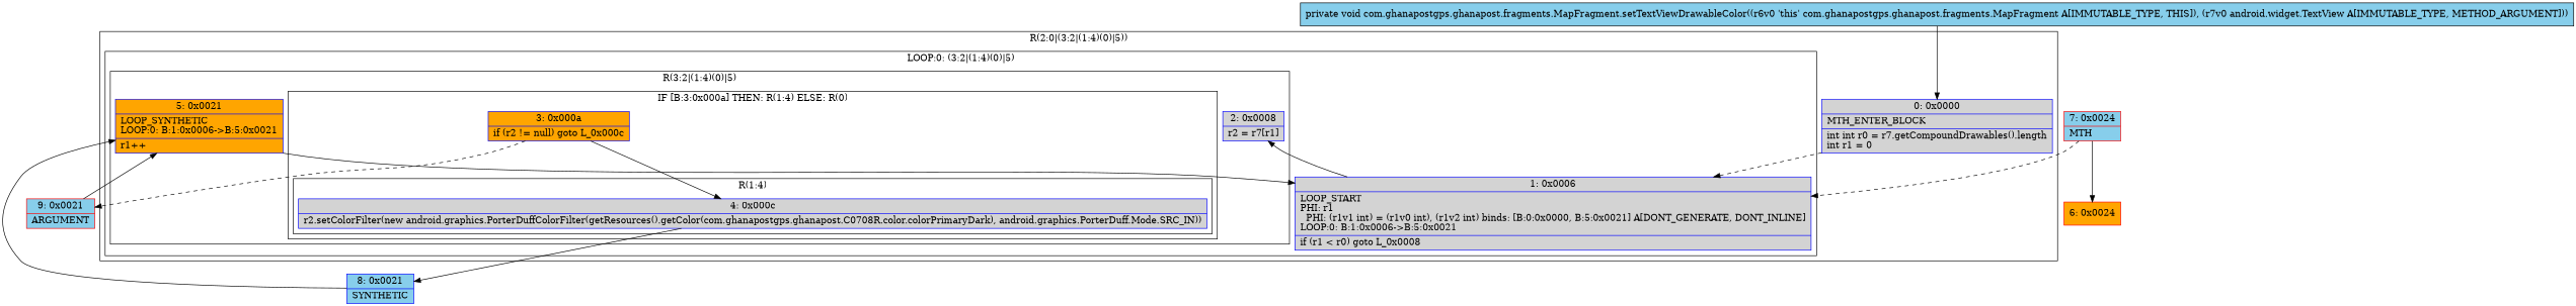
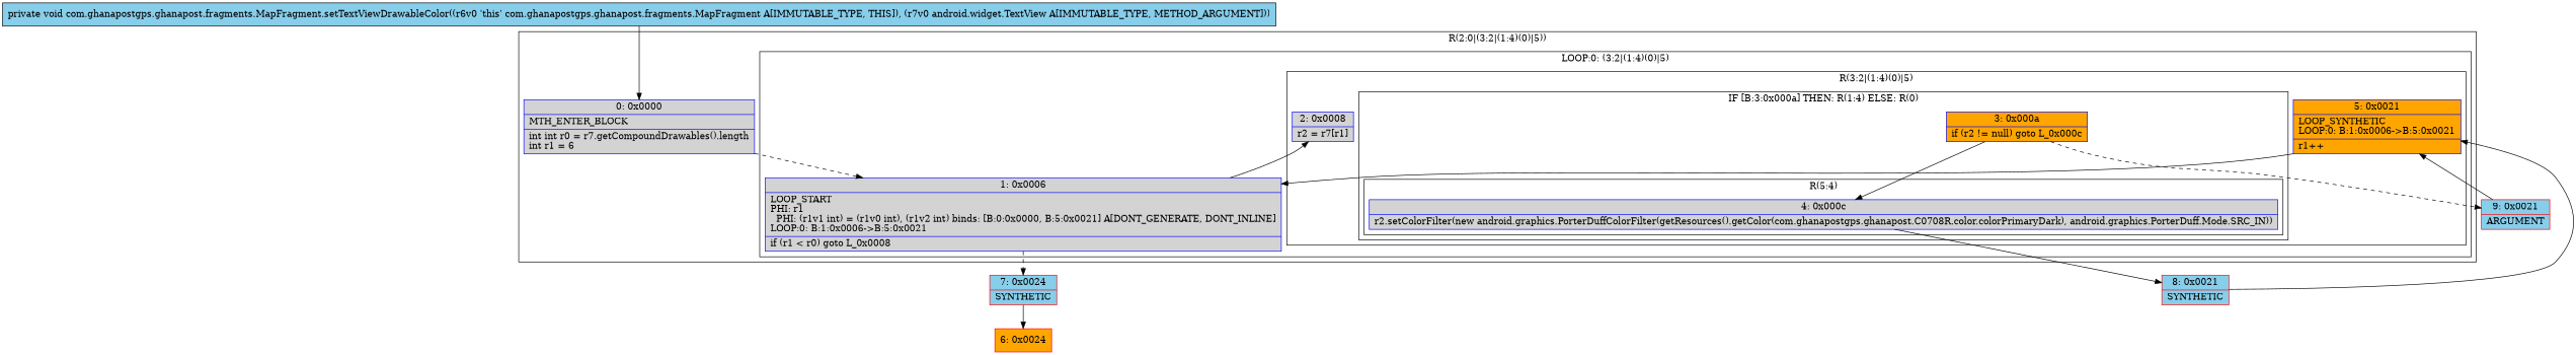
  digraph {
    node [color=blue fillcolor=lightgrey shape=record style=filled]
    n1 [label="{4\:\ 0x000c|r2.setColorFilter(new android.graphics.PorterDuffColorFilter(getResources().getColor(com.ghanapostgps.ghanapost.C0708R.color.colorPrimaryDark), android.graphics.PorterDuff.Mode.SRC_IN))\l}"]
    n2 [fillcolor=orange label="{3\:\ 0x000a|if (r2 != null) goto L_0x000c\l}"]
    n3 [label="{2\:\ 0x0008|r2 = r7[r1]\l}"]
    n4 [fillcolor=orange label="{5\:\ 0x0021|LOOP_SYNTHETIC\lLOOP:0: B:1:0x0006\-\>B:5:0x0021\l|r1++\l}"]
    n5 [label="{1\:\ 0x0006|LOOP_START\lPHI: r1 \l  PHI: (r1v1 int) = (r1v0 int), (r1v2 int) binds: [B:0:0x0000, B:5:0x0021] A[DONT_GENERATE, DONT_INLINE]\lLOOP:0: B:1:0x0006\-\>B:5:0x0021\l|if (r1 \< r0) goto L_0x0008\l}"]
-   n6 [label="{0\:\ 0x0000|MTH_ENTER_BLOCK\l|int int r0 = r7.getCompoundDrawables().length\lint r1 = 0\l}"]
-   n7 [fillcolor=skyblue label="{8\:\ 0x0021|SYNTHETIC\l}"]
+   n6 [label="{0\:\ 0x0000|MTH_ENTER_BLOCK\l|int int r0 = r7.getCompoundDrawables().length\lint r1 = 6\l}"]
+   n7 [color=red fillcolor=skyblue label="{8\:\ 0x0021|SYNTHETIC\l}"]
    n8 [color=red fillcolor=skyblue label="{9\:\ 0x0021|ARGUMENT\l}"]
-   n9 [color=red fillcolor=skyblue label="{7\:\ 0x0024|MTH\l}"]
+   n9 [color=red fillcolor=skyblue label="{7\:\ 0x0024|SYNTHETIC\l}"]
    n10 [color=red fillcolor=orange label="{6\:\ 0x0024}"]
    n11 [fillcolor=skyblue label="{private void com.ghanapostgps.ghanapost.fragments.MapFragment.setTextViewDrawableColor((r6v0 'this' com.ghanapostgps.ghanapost.fragments.MapFragment A[IMMUTABLE_TYPE, THIS]), (r7v0 android.widget.TextView A[IMMUTABLE_TYPE, METHOD_ARGUMENT])) }" color=""]
    subgraph cluster_1 {
      label="R(2:0|(3:2|(1:4)(0)|5))"
      n6
      subgraph cluster_2 {
        label="LOOP:0: (3:2|(1:4)(0)|5)"
        n5
        subgraph cluster_3 {
          label="R(3:2|(1:4)(0)|5)"
          n3
          n4
          subgraph cluster_4 {
            label="IF [B:3:0x000a] THEN: R(1:4) ELSE: R(0)"
            n2
            subgraph cluster_5 {
-             label="R(1:4)"
+             label="R(5:4)"
              n1
            }
            subgraph cluster_6 {
              label="R(0)"
            }
          }
        }
      }
    }
    n1 -> n7
    n2 -> n1
    n2 -> n8 [style=dashed]
    n4 -> n5
    n5 -> n3
-   n9 -> n5 [style=dashed]
+   n5 -> n9 [style=dashed]
    n6 -> n5 [style=dashed]
    n7 -> n4
    n8 -> n4
    n9 -> n10
    n11 -> n6
  }
